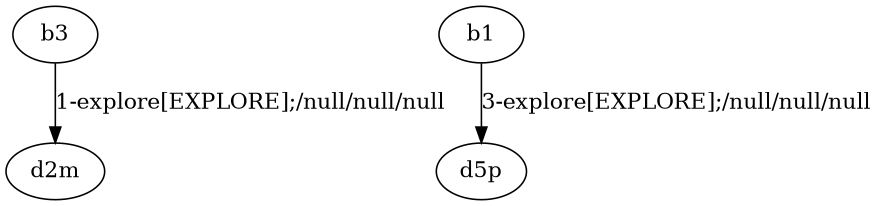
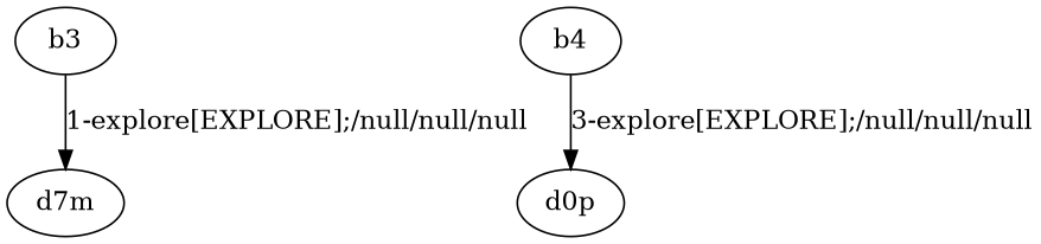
  digraph {
    b3
-   d2m
-   b4 [label=b1]
-   d0p [label=d5p]
+   d2m [label=d7m]
+   b4
+   d0p
    b3 -> d2m [label="1-explore[EXPLORE];/null/null/null"]
    b4 -> d0p [label="3-explore[EXPLORE];/null/null/null"]
  }
